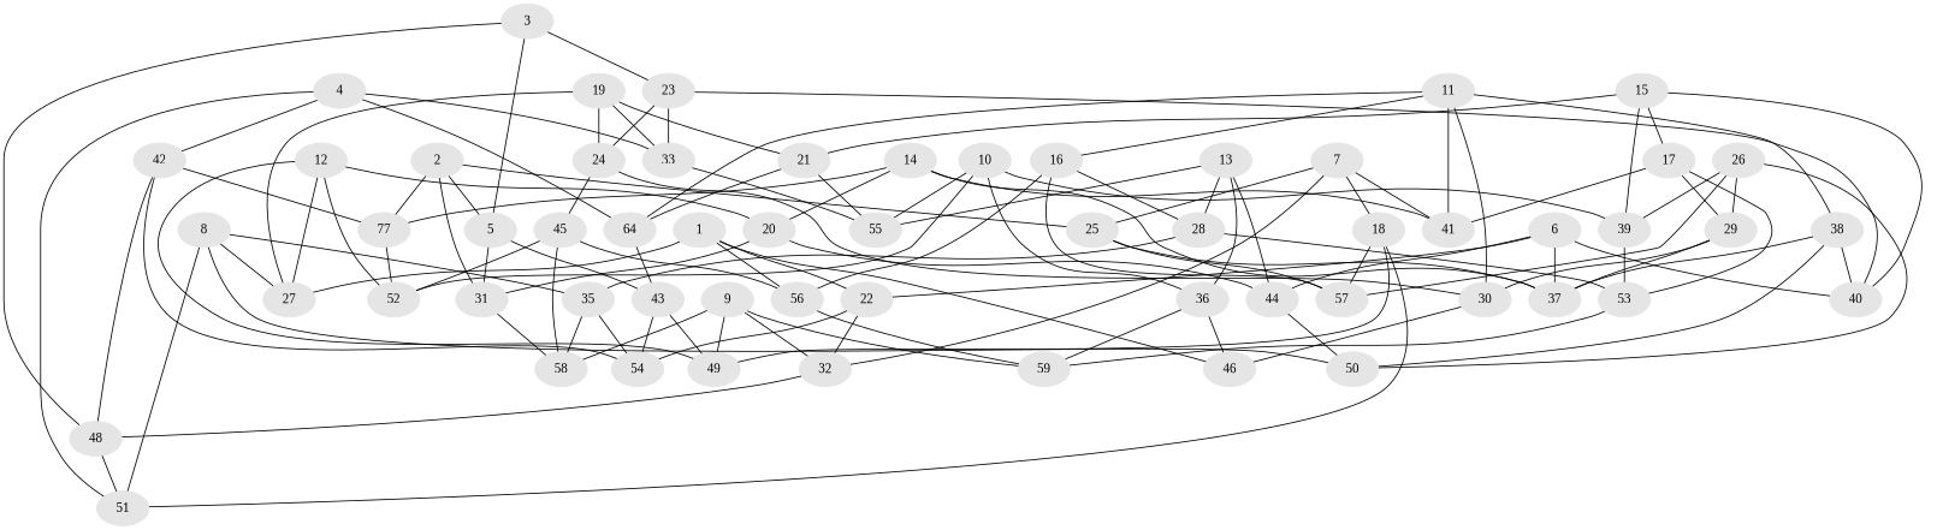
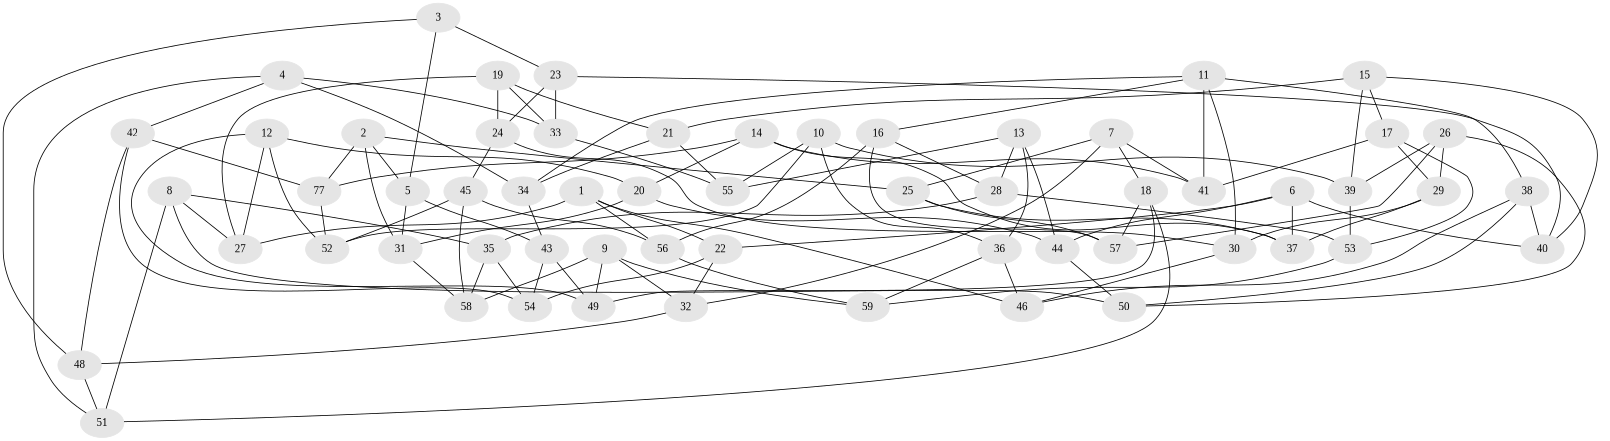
  graph {
    fontname="Liberation Serif"
    node [color=gray90 fontname="Liberation Serif" style=filled]
    edge [fontname="Liberation Serif"]
    1
    22
    27
    46
    56
    32
    54
    59
    2
    5
    25
    31
    n13 [label=77]
    43
    37
    57
    58
    52
    3
    23
    48
    33
    40
    24
    38
    50
    51
    4
-   34 [label=64]
+   34
    42
    55
    49
    6
    44
    7
    18
    41
    8
    35
    9
    10
    36
    39
    53
    11
    16
    30
    28
    12
    20
    13
    14
    15
    17
    21
    29
    19
    45
    26
    1 -- 22
    1 -- 27
    1 -- 46
    1 -- 56
    22 -- 32
    22 -- 54
    56 -- 59
    32 -- 48
    2 -- 5
    2 -- 25
    2 -- 31
    2 -- n13
    5 -- 31
    5 -- 43
    25 -- 37
    25 -- 57
    31 -- 58
    n13 -- 52
    43 -- 54
    43 -- 49
    3 -- 5
    3 -- 23
    3 -- 48
    23 -- 33
    23 -- 40
    23 -- 24
    48 -- 51
    33 -- 55
    24 -- 30
    24 -- 45
-   38 -- 37
+   38 -- 46
    38 -- 40
    38 -- 50
    4 -- 33
    4 -- 51
    4 -- 34
    4 -- 42
    34 -- 43
    42 -- 54
    42 -- n13
    42 -- 48
    6 -- 22
    6 -- 37
    6 -- 40
    6 -- 44
    44 -- 50
    7 -- 32
    7 -- 25
    7 -- 18
    7 -- 41
    18 -- 57
    18 -- 51
    18 -- 49
    8 -- 27
    8 -- 50
    8 -- 51
    8 -- 35
    35 -- 54
    35 -- 58
    9 -- 32
    9 -- 59
    9 -- 58
    9 -- 49
    10 -- 52
    10 -- 55
    10 -- 36
    10 -- 39
    36 -- 46
    36 -- 59
    39 -- 53
    53 -- 59
    11 -- 38
    11 -- 34
    11 -- 41
    11 -- 16
    11 -- 30
    16 -- 56
    16 -- 57
    16 -- 28
    30 -- 46
    28 -- 35
    28 -- 53
    12 -- 27
    12 -- 52
    12 -- 49
    12 -- 20
    20 -- 31
    20 -- 44
    13 -- 55
    13 -- 44
    13 -- 36
    13 -- 28
    14 -- n13
    14 -- 37
    14 -- 41
    14 -- 20
    15 -- 40
    15 -- 39
    15 -- 17
    15 -- 21
    17 -- 41
    17 -- 53
    17 -- 29
    21 -- 34
    21 -- 55
    29 -- 37
    29 -- 30
    19 -- 27
    19 -- 33
    19 -- 24
    19 -- 21
    45 -- 56
    45 -- 58
    45 -- 52
    26 -- 57
    26 -- 50
    26 -- 39
    26 -- 29
  }
